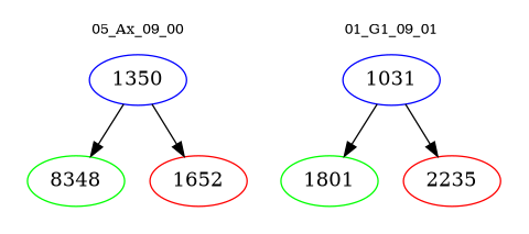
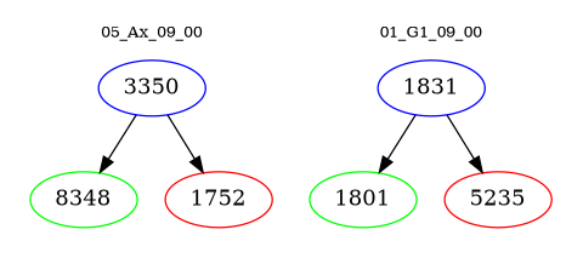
  digraph {
    node [color=blue]
    edge [color=black]
-   n1 [label=1350]
+   n1 [label=3350]
    n2 [color=green label=8348]
-   n3 [color=red label=1652]
-   n4 [label=1031]
+   n3 [color=red label=1752]
+   n4 [label=1831]
    n5 [color=green label=1801]
-   n6 [color=red label=2235]
+   n6 [color=red label=5235]
    subgraph cluster_1 {
      color=white
      fontsize=10
      label="05_Ax_09_00"
      n1
      n2
      n3
    }
    subgraph cluster_2 {
      color=white
      fontsize=10
-     label="01_G1_09_01"
+     label="01_G1_09_00"
      n4
      n5
      n6
    }
    n1 -> n2
    n1 -> n3
    n4 -> n5
    n4 -> n6
  }
